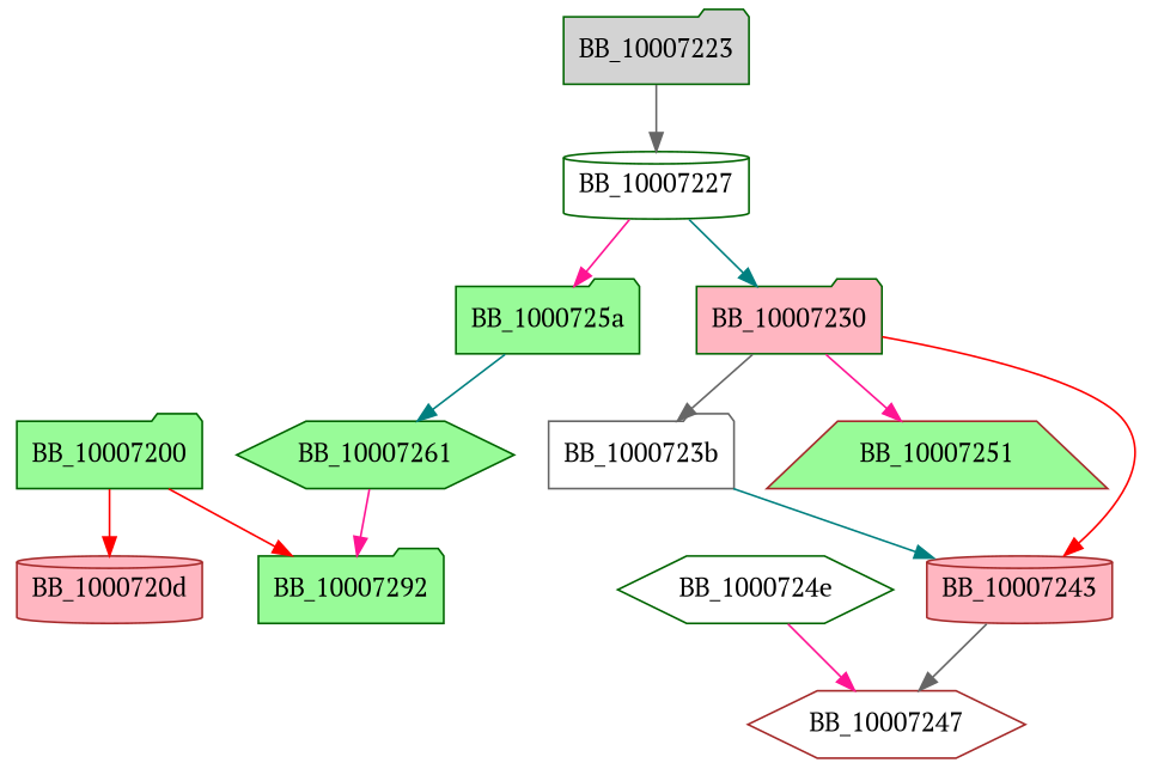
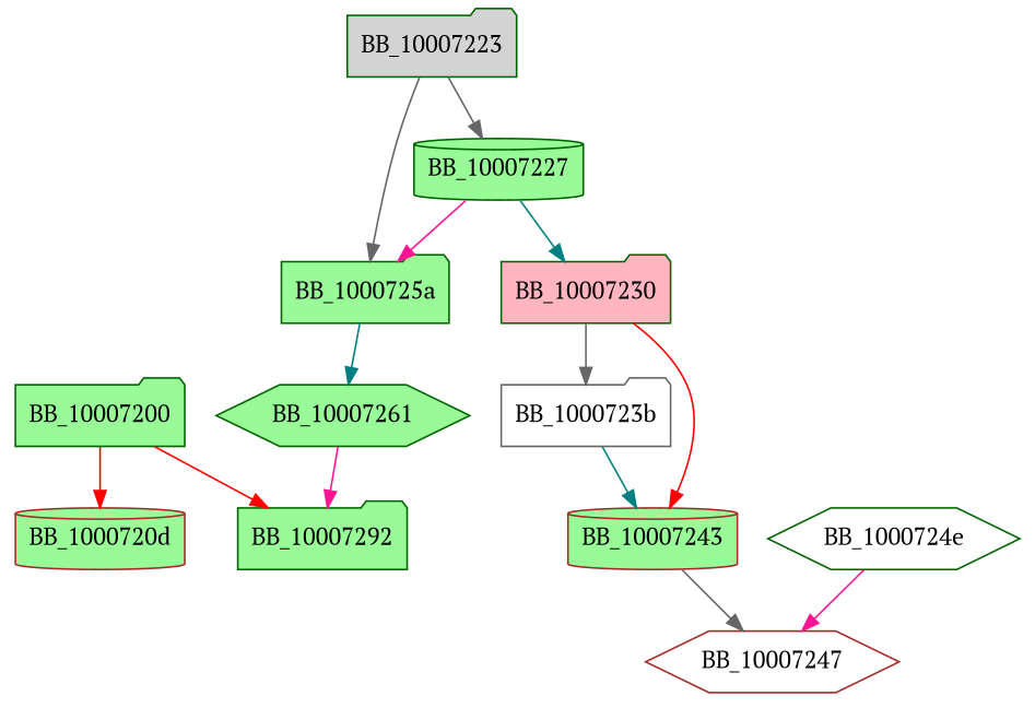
  digraph {
    fontname="PT Serif"
    node [color=darkgreen fillcolor=palegreen fontname="PT Serif" shape=folder style=filled]
    edge [color=gray40 fontname="PT Serif"]
-   BB_1000720d [color=brown fillcolor=lightpink shape=cylinder]
+   BB_1000720d [color=brown shape=cylinder]
    BB_10007200
    n3 [label=BB_10007292]
    BB_10007223 [fillcolor=lightgrey]
-   BB_10007227 [fillcolor=white shape=cylinder]
+   BB_10007227 [shape=cylinder]
    BB_1000725a
    BB_10007230 [fillcolor=lightpink]
    BB_10007261 [shape=hexagon]
    BB_1000723b [color=gray40 fillcolor=white]
-   BB_10007251 [color=brown shape=trapezium]
-   BB_10007243 [color=brown fillcolor=lightpink shape=cylinder]
+   BB_10007243 [color=brown shape=cylinder]
    BB_10007247 [color=brown fillcolor=white shape=hexagon]
    BB_1000724e [fillcolor=white shape=hexagon]
    BB_10007200 -> BB_1000720d [color=red]
    BB_10007200 -> n3 [color=red]
    BB_10007223 -> BB_10007227
+   BB_10007223 -> BB_1000725a
    BB_10007227 -> BB_1000725a [color=deeppink]
    BB_10007227 -> BB_10007230 [color=teal]
    BB_1000725a -> BB_10007261 [color=teal]
    BB_10007230 -> BB_1000723b
-   BB_10007230 -> BB_10007251 [color=deeppink]
    BB_10007230 -> BB_10007243 [color=red]
    BB_10007261 -> n3 [color=deeppink]
    BB_1000723b -> BB_10007243 [color=teal]
    BB_10007243 -> BB_10007247
    BB_1000724e -> BB_10007247 [color=deeppink]
  }
